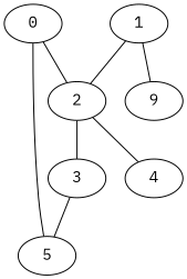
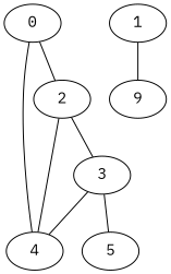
  graph {
    fontname="IBM Plex Mono"
    node [fontname="IBM Plex Mono"]
    edge [fontname="IBM Plex Mono"]
    0
    4
    2
    1
    9
    3
    5
-   0 -- 5
+   0 -- 4
    0 -- 2
    2 -- 4
    2 -- 3
-   1 -- 2
    1 -- 9
+   3 -- 4
    3 -- 5
  }
